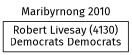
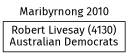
  digraph {
    label="Maribyrnong 2010"
    labelloc=t
    mclimit=10
    fontname="Fira Sans"
-   n1 [label="Robert Livesay (4130)\nDemocrats Democrats" shape=box fontname="Fira Sans"]
+   n1 [label="Robert Livesay (4130)\nAustralian Democrats" shape=box fontname="Fira Sans"]
  }
